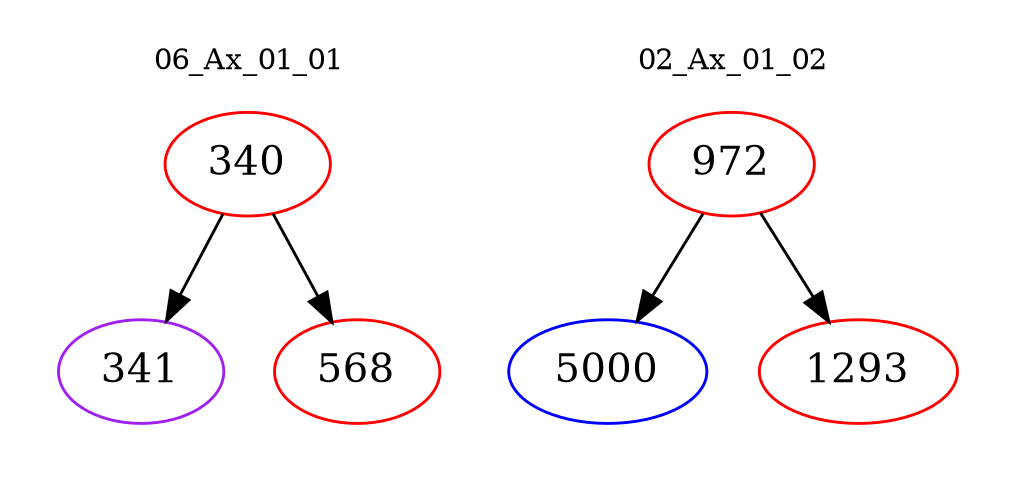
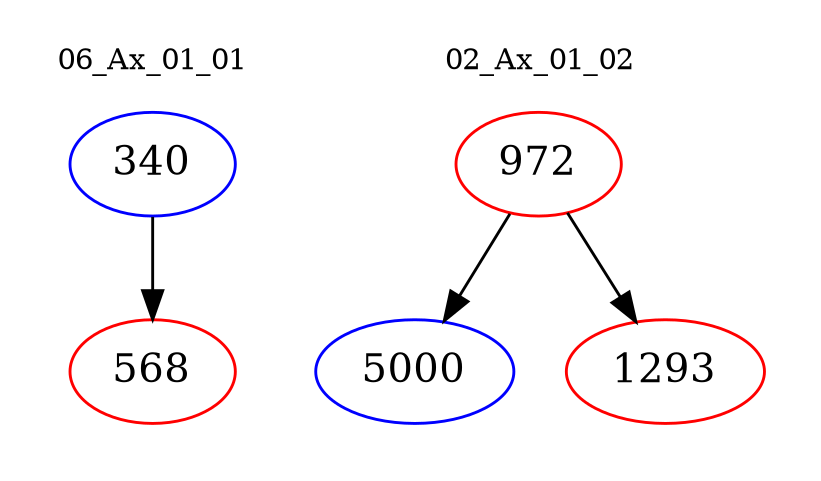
  digraph {
    node [color=red]
    edge [color=black]
-   n1 [label=340]
-   n2 [color=purple label=341]
+   n1 [color=blue label=340]
    n3 [label=568]
    n4 [label=972]
    n5 [color=blue label=5000]
    n6 [label=1293]
    subgraph cluster_1 {
      color=white
      fontsize=10
      label="06_Ax_01_01"
      n1
-     n2
      n3
    }
    subgraph cluster_2 {
      color=white
      fontsize=10
      label="02_Ax_01_02"
      n4
      n5
      n6
    }
-   n1 -> n2
    n1 -> n3
    n4 -> n5
    n4 -> n6
  }
